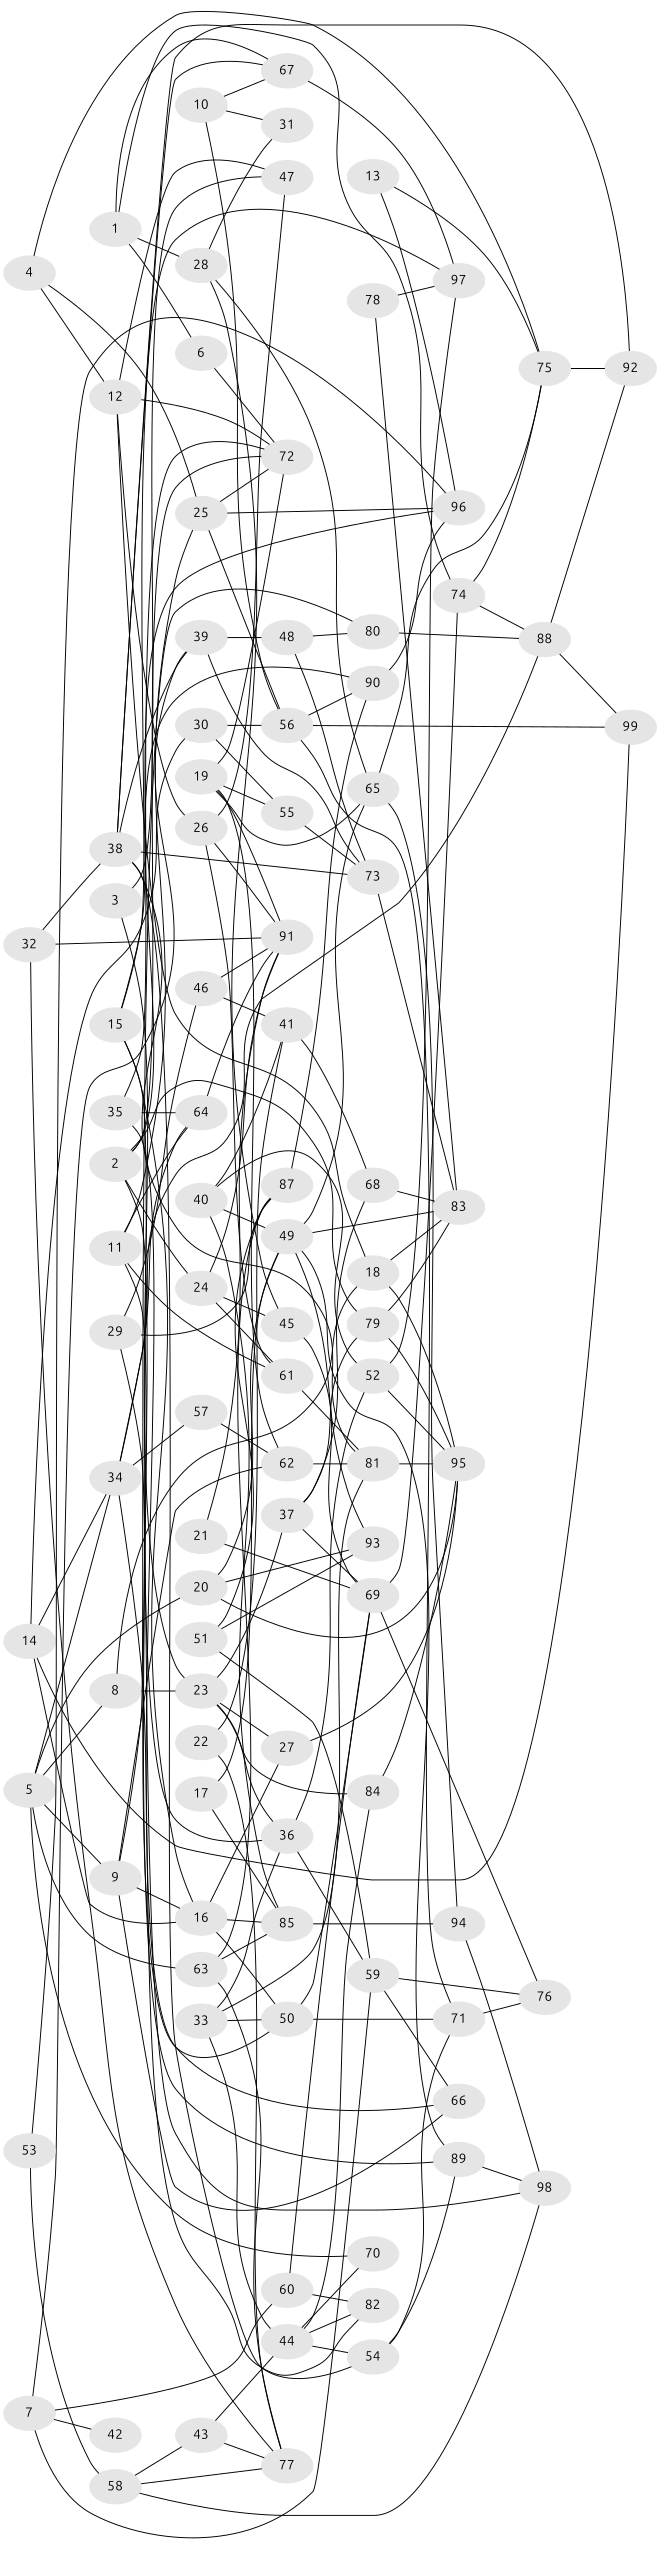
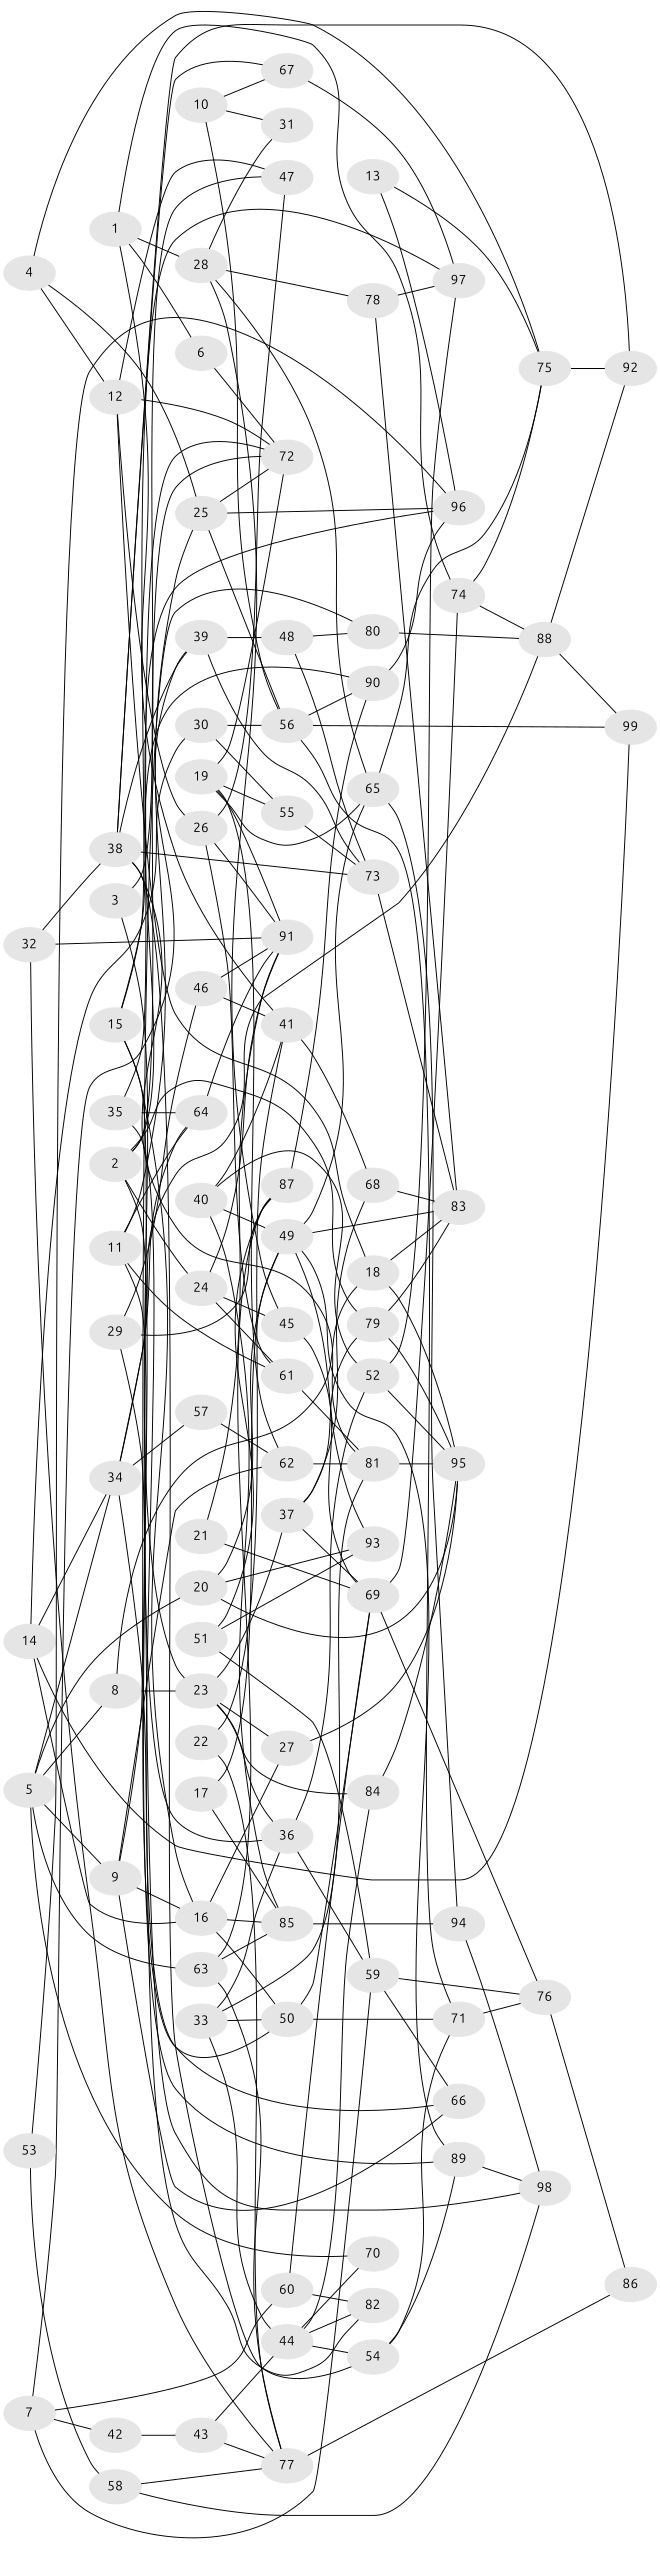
  graph {
    fontname=Ubuntu
    rankdir=LR
    node [color=gray90 fontname=Ubuntu style=filled]
    edge [fontname=Ubuntu]
    1
    6
    28
    41
    74
    72
    31
    65
    45
    78
    68
    75
    88
    2
    24
    79
    89
    90
    61
    91
    83
    95
    98
    96
    3
    23
    47
    36
    27
    37
    84
    4
    12
    25
    18
    26
    56
    92
    5
    8
    9
    20
    34
    63
    70
    16
    62
    66
    80
    49
    93
    64
    57
    82
    85
    77
    87
    7
    39
    42
    59
    60
    73
    48
    43
    76
    69
    50
    81
    10
    67
    99
    71
    97
    11
    13
    14
    30
    55
    15
    52
    94
    17
    19
    21
    22
+   86
    29
    46
    32
    38
    54
    33
    44
    35
    40
    51
    53
    58
    1 -- 6
    1 -- 28
-   1 -- 67
+   1 -- 41
    1 -- 74
    6 -- 72
    28 -- 31
    28 -- 65
    28 -- 45
+   28 -- 78
    41 -- 68
    74 -- 75
    74 -- 88
    65 -- 75
    65 -- 94
    45 -- 69
    78 -- 83
    78 -- 97
    68 -- 83
    75 -- 92
    88 -- 92
    88 -- 99
    2 -- 72
    2 -- 24
    2 -- 79
    2 -- 89
    2 -- 90
    24 -- 45
    24 -- 61
    24 -- 91
    79 -- 83
    79 -- 95
    89 -- 98
    90 -- 96
    61 -- 81
    3 -- 23
    3 -- 47
    23 -- 36
    23 -- 27
    23 -- 37
    23 -- 84
    36 -- 59
    36 -- 52
    27 -- 95
    37 -- 68
    37 -- 79
    37 -- 69
    84 -- 95
    4 -- 75
    4 -- 12
    4 -- 25
    12 -- 72
    12 -- 47
    12 -- 18
    12 -- 26
    25 -- 72
    25 -- 96
    25 -- 56
    18 -- 83
    18 -- 95
    26 -- 61
    26 -- 91
    26 -- 47
    56 -- 90
    56 -- 99
    56 -- 71
    5 -- 8
    5 -- 9
    5 -- 20
    5 -- 34
    5 -- 63
    5 -- 70
    8 -- 23
    8 -- 18
    9 -- 16
    9 -- 62
    9 -- 66
    9 -- 80
    20 -- 95
    20 -- 49
    20 -- 93
    34 -- 88
    34 -- 64
    34 -- 57
    34 -- 82
    63 -- 85
    63 -- 77
    63 -- 87
    16 -- 27
    16 -- 85
    16 -- 50
    62 -- 81
    80 -- 88
    49 -- 65
    49 -- 89
    49 -- 83
    49 -- 93
    64 -- 91
    57 -- 62
    85 -- 94
+   77 -- 86
    87 -- 90
    7 -- 39
    7 -- 42
    7 -- 59
    7 -- 60
    39 -- 73
    39 -- 48
-   58 -- 43
+   42 -- 43
    59 -- 66
    59 -- 76
    60 -- 82
    60 -- 69
    73 -- 83
    48 -- 80
    48 -- 73
    43 -- 77
    43 -- 44
+   76 -- 86
    69 -- 74
    69 -- 76
    50 -- 69
    50 -- 71
    81 -- 95
    10 -- 31
    10 -- 56
    10 -- 67
    67 -- 97
    71 -- 76
    11 -- 61
    11 -- 25
    11 -- 64
    11 -- 50
    13 -- 75
    13 -- 96
    14 -- 34
    14 -- 16
    14 -- 99
    14 -- 30
    30 -- 56
    30 -- 55
    55 -- 73
    15 -- 96
    15 -- 36
    15 -- 16
    15 -- 97
    52 -- 95
    52 -- 97
    94 -- 98
    17 -- 49
    17 -- 85
    19 -- 72
    19 -- 65
    19 -- 91
    19 -- 62
    19 -- 55
    21 -- 91
    21 -- 69
    22 -- 41
    22 -- 77
    29 -- 98
    29 -- 87
    29 -- 46
    46 -- 41
    46 -- 91
    32 -- 91
    32 -- 77
    32 -- 38
    38 -- 92
    38 -- 39
    38 -- 73
    38 -- 81
    38 -- 67
    38 -- 54
    54 -- 89
    54 -- 71
    33 -- 36
    33 -- 50
    33 -- 81
    33 -- 44
    44 -- 84
    44 -- 70
    44 -- 82
    44 -- 54
    35 -- 72
    35 -- 66
    35 -- 64
    40 -- 41
    40 -- 49
    40 -- 85
    40 -- 52
    51 -- 93
    51 -- 87
    51 -- 59
    53 -- 96
    53 -- 58
    58 -- 98
    58 -- 77
  }
